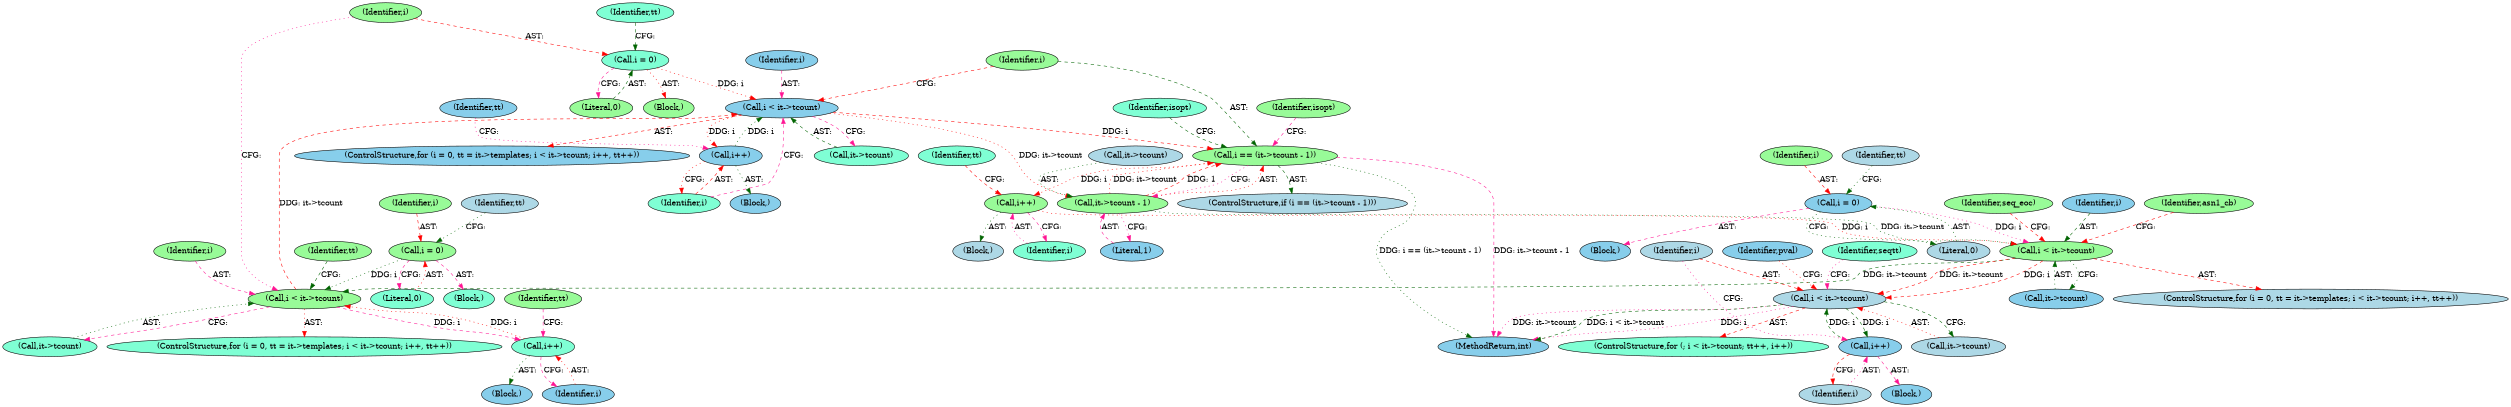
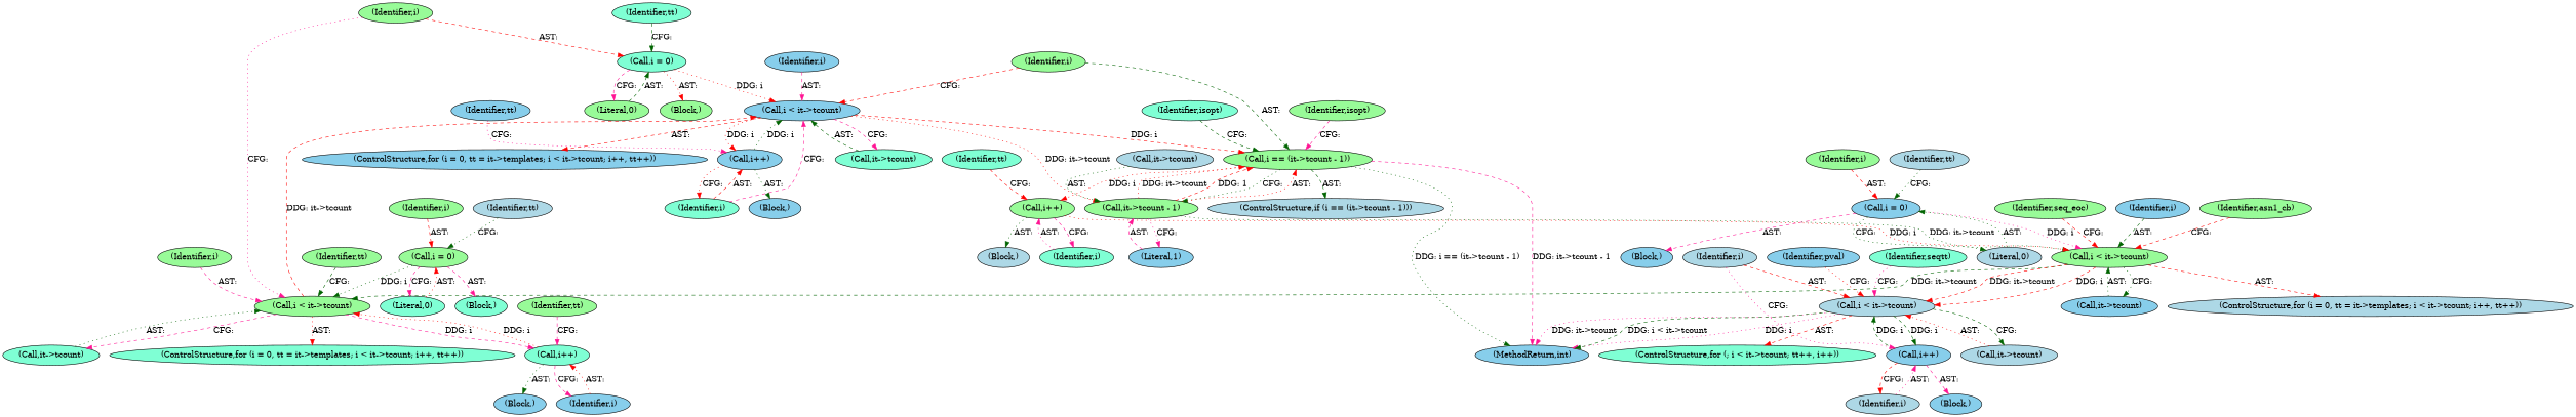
  digraph {
    node [fillcolor=palegreen style=filled]
    edge [color=red style=dashed]
    n1 [fillcolor=skyblue label="(Call,i < it->tcount)"]
    n2 [fillcolor=skyblue label="(Call,i++)"]
    n3 [label="(Call,i == (it->tcount - 1))"]
    n4 [label="(Call,it->tcount - 1)"]
    n5 [fillcolor=aquamarine label="(Call,it->tcount)"]
    n6 [fillcolor=skyblue label="(ControlStructure,for (i = 0, tt = it->templates; i < it->tcount; i++, tt++))"]
    n7 [fillcolor=skyblue label="(Block,)"]
    n8 [fillcolor=aquamarine label="(Identifier,i)"]
    n9 [label="(Call,i++)"]
    n10 [fillcolor=skyblue label="(MethodReturn,int)"]
    n11 [fillcolor=lightblue label="(ControlStructure,if (i == (it->tcount - 1)))"]
    n12 [label="(Call,i < it->tcount)"]
    n13 [fillcolor=skyblue label="(Literal,1)"]
    n14 [fillcolor=aquamarine label="(Call,i = 0)"]
    n15 [label="(Literal,0)"]
    n16 [label="(Block,)"]
    n17 [label="(Call,i < it->tcount)"]
    n18 [fillcolor=aquamarine label="(Call,i++)"]
    n19 [fillcolor=aquamarine label="(Call,it->tcount)"]
    n20 [fillcolor=aquamarine label="(ControlStructure,for (i = 0, tt = it->templates; i < it->tcount; i++, tt++))"]
    n21 [fillcolor=skyblue label="(Block,)"]
    n22 [fillcolor=skyblue label="(Identifier,i)"]
    n23 [label="(Call,i = 0)"]
    n24 [fillcolor=aquamarine label="(Literal,0)"]
    n25 [fillcolor=aquamarine label="(Block,)"]
    n26 [fillcolor=lightblue label="(Call,i < it->tcount)"]
    n27 [fillcolor=lightblue label="(ControlStructure,for (i = 0, tt = it->templates; i < it->tcount; i++, tt++))"]
    n28 [fillcolor=skyblue label="(Call,it->tcount)"]
    n29 [fillcolor=skyblue label="(Call,i++)"]
    n30 [fillcolor=aquamarine label="(ControlStructure,for (; i < it->tcount; tt++, i++))"]
    n31 [fillcolor=lightblue label="(Call,it->tcount)"]
    n32 [fillcolor=aquamarine label="(Identifier,i)"]
    n33 [fillcolor=lightblue label="(Block,)"]
    n34 [fillcolor=skyblue label="(Call,i = 0)"]
    n35 [fillcolor=skyblue label="(Block,)"]
    n36 [fillcolor=lightblue label="(Literal,0)"]
    n37 [fillcolor=lightblue label="(Identifier,i)"]
    n38 [fillcolor=skyblue label="(Block,)"]
    n39 [fillcolor=skyblue label="(Identifier,tt)"]
    n40 [label="(Identifier,seq_eoc)"]
    n41 [label="(Identifier,tt)"]
    n42 [label="(Identifier,i)"]
    n43 [fillcolor=skyblue label="(Identifier,i)"]
    n44 [fillcolor=aquamarine label="(Identifier,tt)"]
    n45 [fillcolor=aquamarine label="(Identifier,tt)"]
    n46 [fillcolor=skyblue label="(Identifier,i)"]
    n47 [fillcolor=lightblue label="(Identifier,tt)"]
    n48 [fillcolor=skyblue label="(Identifier,pval)"]
    n49 [label="(Identifier,asn1_cb)"]
    n50 [fillcolor=lightblue label="(Identifier,i)"]
    n51 [label="(Identifier,tt)"]
    n52 [label="(Identifier,isopt)"]
    n53 [label="(Identifier,i)"]
    n54 [label="(Identifier,i)"]
    n55 [fillcolor=lightblue label="(Identifier,tt)"]
    n56 [fillcolor=lightblue label="(Call,it->tcount)"]
    n57 [fillcolor=aquamarine label="(Identifier,seqtt)"]
    n58 [label="(Identifier,i)"]
    n59 [fillcolor=aquamarine label="(Identifier,isopt)"]
    n60 [label="(Identifier,i)"]
    n1 -> n2 [label="DDG: i" style=dotted]
    n1 -> n3 [label="DDG: i"]
    n1 -> n4 [label="DDG: it->tcount" style=dotted]
    n1 -> n5 [color=deeppink label="CFG: "]
    n1 -> n6 [label="AST: "]
    n2 -> n1 [color=darkgreen label="DDG: i" style=dotted]
    n2 -> n7 [color=darkgreen label="AST: " style=dotted]
    n2 -> n8 [label="CFG: " style=dotted]
-   n3 -> n4 [color=deeppink label="CFG: " style=dotted]
+   n3 -> n4 [color=darkgreen label="CFG: " style=dotted]
    n3 -> n9 [label="DDG: i" style=dotted]
    n3 -> n10 [color=darkgreen label="DDG: i == (it->tcount - 1)" style=dotted]
    n3 -> n10 [color=deeppink label="DDG: it->tcount - 1"]
    n3 -> n11 [color=darkgreen label="AST: "]
    n4 -> n3 [label="AST: " style=dotted]
    n4 -> n3 [label="DDG: it->tcount" style=dotted]
    n4 -> n3 [label="DDG: 1"]
    n4 -> n12 [color=darkgreen label="DDG: it->tcount" style=dotted]
    n4 -> n13 [color=deeppink label="CFG: " style=dotted]
    n5 -> n1 [color=darkgreen label="AST: "]
    n8 -> n1 [color=deeppink label="CFG: "]
    n8 -> n2 [label="AST: "]
    n9 -> n12 [label="DDG: i" style=dotted]
    n9 -> n32 [color=deeppink label="CFG: "]
    n9 -> n33 [color=darkgreen label="AST: " style=dotted]
    n12 -> n17 [color=darkgreen label="DDG: it->tcount"]
    n12 -> n26 [label="DDG: i"]
    n12 -> n26 [label="DDG: it->tcount"]
    n12 -> n27 [label="AST: "]
    n12 -> n28 [color=darkgreen label="CFG: " style=dotted]
    n13 -> n4 [color=deeppink label="AST: "]
    n14 -> n1 [label="DDG: i" style=dotted]
    n14 -> n15 [color=deeppink label="CFG: "]
    n14 -> n16 [label="AST: " style=dotted]
    n15 -> n14 [color=darkgreen label="AST: "]
    n17 -> n1 [label="DDG: it->tcount"]
    n17 -> n18 [color=deeppink label="DDG: i"]
    n17 -> n19 [color=deeppink label="CFG: "]
    n17 -> n20 [label="AST: " style=dotted]
    n18 -> n17 [label="DDG: i" style=dotted]
    n18 -> n21 [color=darkgreen label="AST: " style=dotted]
    n18 -> n22 [color=deeppink label="CFG: "]
    n19 -> n17 [color=darkgreen label="AST: " style=dotted]
    n22 -> n18 [label="AST: " style=dotted]
    n23 -> n17 [color=darkgreen label="DDG: i" style=dotted]
    n23 -> n24 [color=deeppink label="CFG: "]
    n23 -> n25 [color=deeppink label="AST: "]
    n24 -> n23 [label="AST: " style=dotted]
    n26 -> n10 [color=deeppink label="DDG: i" style=dotted]
    n26 -> n10 [color=deeppink label="DDG: it->tcount" style=dotted]
    n26 -> n10 [color=darkgreen label="DDG: i < it->tcount"]
    n26 -> n29 [color=darkgreen label="DDG: i"]
    n26 -> n30 [label="AST: "]
    n26 -> n31 [color=darkgreen label="CFG: "]
    n28 -> n12 [color=darkgreen label="AST: " style=dotted]
    n29 -> n26 [color=darkgreen label="DDG: i"]
    n29 -> n37 [label="CFG: "]
    n29 -> n38 [color=deeppink label="AST: "]
    n31 -> n26 [label="AST: " style=dotted]
    n32 -> n9 [color=deeppink label="AST: " style=dotted]
    n34 -> n12 [color=deeppink label="DDG: i" style=dotted]
    n34 -> n35 [color=deeppink label="AST: "]
    n34 -> n36 [color=darkgreen label="CFG: " style=dotted]
    n36 -> n34 [color=darkgreen label="AST: " style=dotted]
    n37 -> n29 [color=deeppink label="AST: " style=dotted]
    n39 -> n2 [color=deeppink label="CFG: " style=dotted]
    n40 -> n12 [label="CFG: "]
    n41 -> n18 [color=deeppink label="CFG: "]
    n42 -> n14 [label="AST: "]
    n42 -> n17 [color=deeppink label="CFG: " style=dotted]
    n43 -> n12 [color=darkgreen label="AST: "]
    n44 -> n9 [label="CFG: "]
    n45 -> n14 [color=darkgreen label="CFG: "]
    n46 -> n1 [color=deeppink label="AST: "]
    n47 -> n34 [color=darkgreen label="CFG: " style=dotted]
    n48 -> n26 [label="CFG: " style=dotted]
    n49 -> n12 [label="CFG: "]
    n50 -> n26 [label="AST: "]
    n50 -> n29 [color=deeppink label="CFG: " style=dotted]
    n51 -> n17 [color=darkgreen label="CFG: "]
    n52 -> n3 [color=deeppink label="CFG: "]
    n53 -> n23 [label="AST: "]
    n54 -> n34 [label="AST: "]
    n55 -> n23 [color=darkgreen label="CFG: " style=dotted]
    n56 -> n4 [color=darkgreen label="AST: " style=dotted]
    n57 -> n26 [color=deeppink label="CFG: " style=dotted]
    n58 -> n17 [color=deeppink label="AST: "]
    n59 -> n3 [color=darkgreen label="CFG: "]
    n60 -> n1 [label="CFG: "]
    n60 -> n3 [color=darkgreen label="AST: "]
  }
